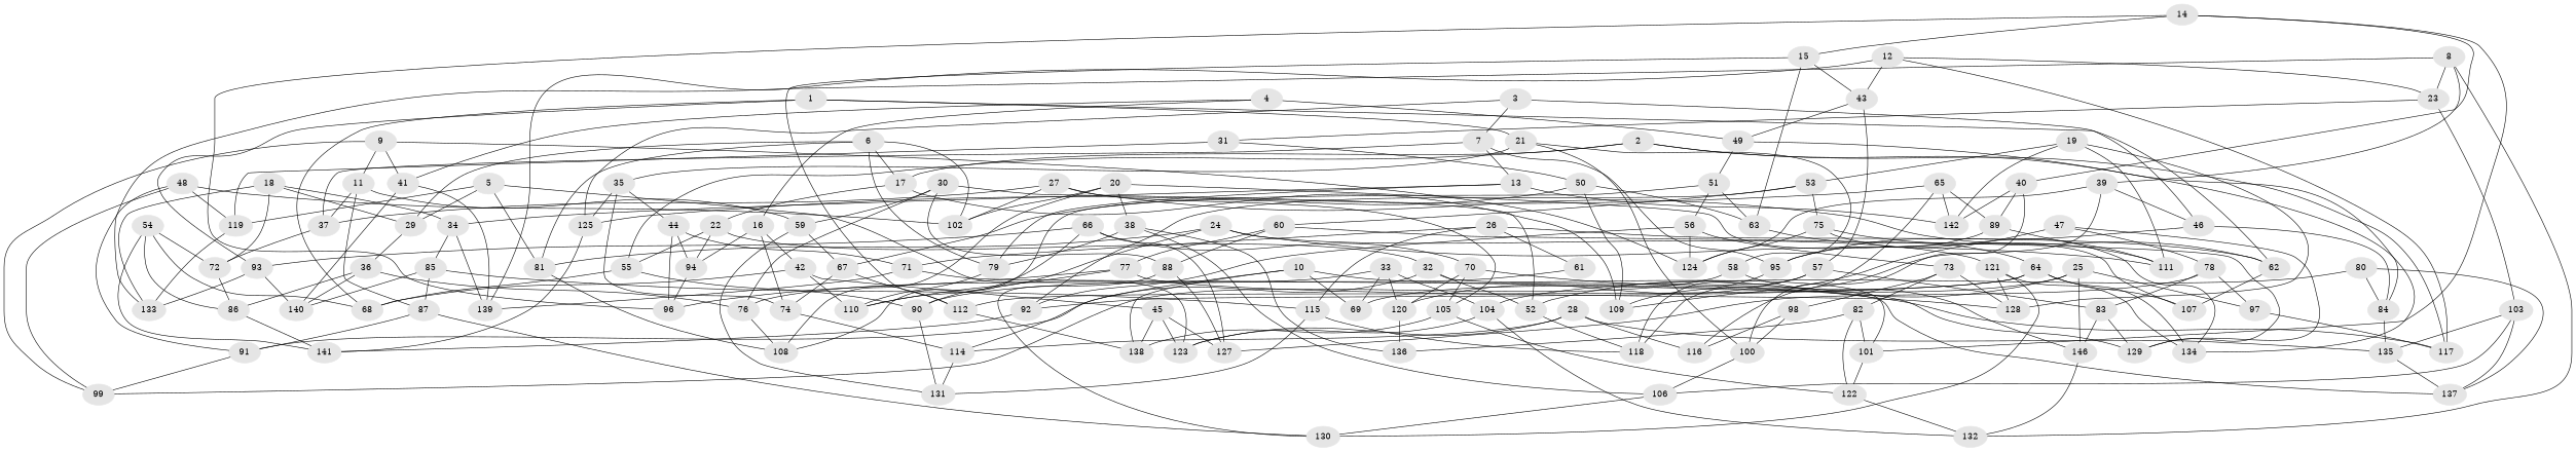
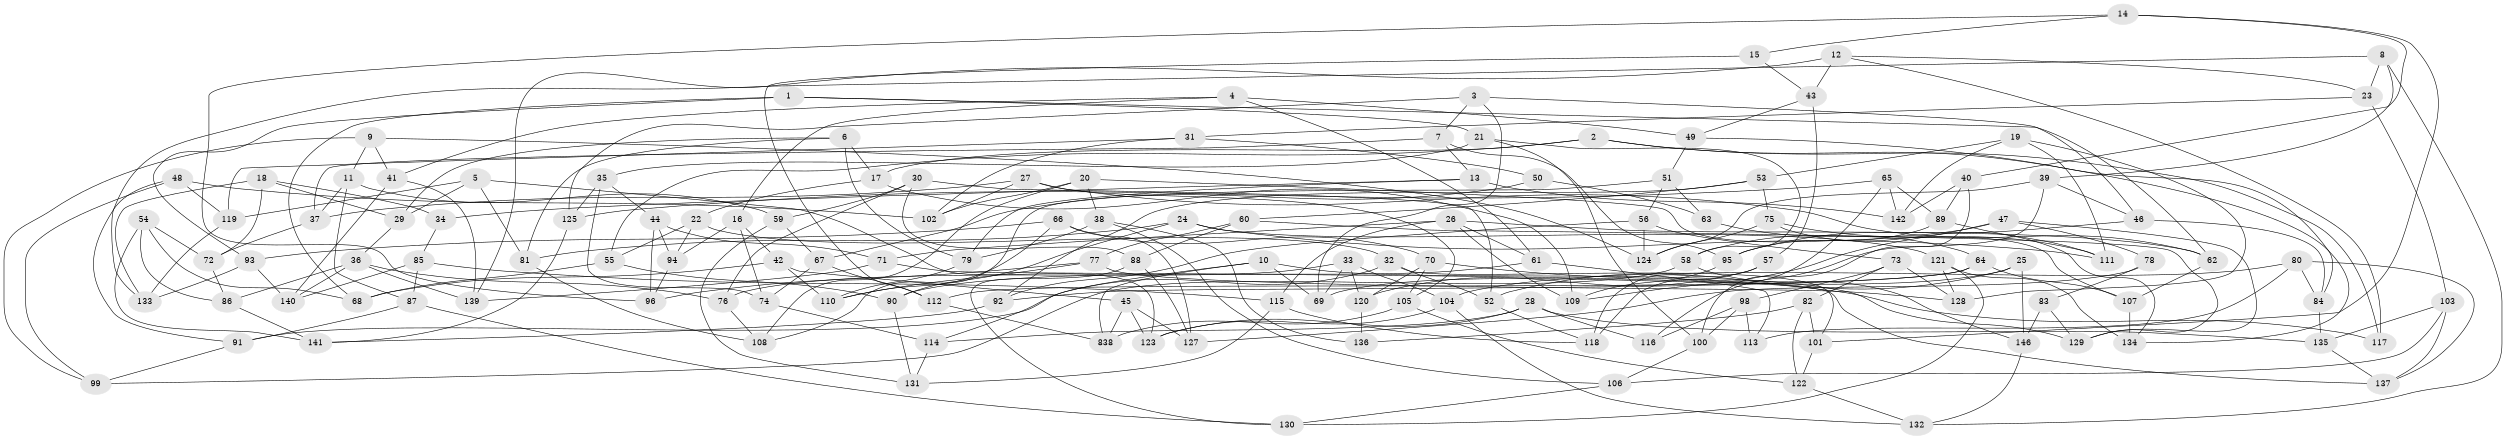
  graph {
    node [color=gray90 style=filled]
    1
    21
    62
    68
    93
    35
    58
    100
    107
    133
    140
    2
    17
    55
    117
    134
    22
    109
    90
    3
    7
    46
    69
    125
    13
    37
    95
    84
    141
    4
    16
    41
    49
    61
    42
    74
    94
    139
    51
+   113
    5
    29
    81
    119
    123
    36
    108
    6
    79
    110
    34
    142
    72
    8
    23
    39
    132
    31
    103
    124
    116
    9
    11
    99
    59
    87
    10
    114
    129
-   138
+   138 [label=838]
    131
    67
    91
    130
    12
    43
    57
    85
    14
    15
    40
    96
    101
    63
    112
    89
    122
    64
    45
    32
    18
    86
    19
    53
    111
    128
    60
    75
    92
    20
    38
    102
    106
    136
    44
    n106 [label=146]
    52
    50
    135
    137
    24
    121
    25
-   97
    118
    26
    71
    115
    27
    105
    28
    76
    30
    88
    127
    33
    104
    120
    83
    47
    78
    48
    56
    73
    77
    54
    82
    98
    65
    66
    70
    80
    1 -- 21
    1 -- 62
    1 -- 68
    1 -- 93
    21 -- 35
    21 -- 58
    21 -- 100
    62 -- 107
    93 -- 133
    93 -- 140
    35 -- 125
    35 -- 74
    35 -- 44
    58 -- 99
    58 -- n106
    100 -- 106
-   64 -- 134
+   107 -- 134
    2 -- 17
    2 -- 55
    2 -- 117
    2 -- 134
    17 -- 22
    17 -- 109
    55 -- 68
    55 -- 90
    22 -- 55
    22 -- 94
    22 -- 32
    90 -- 131
    3 -- 7
    3 -- 46
+   3 -- 69
    3 -- 125
    7 -- 13
    7 -- 37
    7 -- 95
    46 -- 95
    46 -- 84
    125 -- 141
    13 -- 79
    13 -- 34
    13 -- 142
    37 -- 72
    95 -- 109
    84 -- 135
    4 -- 16
    4 -- 41
    4 -- 49
+   4 -- 61
    16 -- 42
    16 -- 74
    16 -- 94
    41 -- 140
    41 -- 139
    49 -- 84
    49 -- 51
    61 -- 90
+   61 -- 113
    42 -- 68
    42 -- 110
    42 -- 45
    74 -- 114
    94 -- 96
    51 -- 108
    51 -- 63
    51 -- 56
    5 -- 29
    5 -- 81
    5 -- 119
    5 -- 123
    29 -- 36
    81 -- 108
    119 -- 133
    36 -- 140
    36 -- 86
    36 -- 76
    6 -- 17
    6 -- 29
    6 -- 81
    6 -- 79
    79 -- 110
-   34 -- 139
+   36 -- 139
    34 -- 85
    72 -- 86
    8 -- 133
    8 -- 23
    8 -- 39
    8 -- 132
    23 -- 31
    23 -- 103
    39 -- 46
    39 -- 124
    39 -- 116
    31 -- 119
-   6 -- 102
+   31 -- 102
    31 -- 50
    103 -- 106
    103 -- 135
    103 -- 137
    9 -- 41
    9 -- 124
    9 -- 11
    9 -- 99
    11 -- 37
    11 -- 59
    11 -- 87
    59 -- 131
    59 -- 67
    87 -- 91
    87 -- 130
    10 -- 69
    10 -- 114
    10 -- 129
    10 -- 138
    114 -- 131
    67 -- 74
    67 -- 112
    91 -- 99
    12 -- 117
    12 -- 139
    12 -- 23
    12 -- 43
    43 -- 49
    43 -- 57
    57 -- 118
    57 -- 120
-   57 -- 83
    85 -- 140
    85 -- 87
    85 -- 115
    14 -- 15
    14 -- 40
    14 -- 96
    14 -- 101
    15 -- 43
-   15 -- 63
    15 -- 112
    40 -- 100
    40 -- 142
    40 -- 89
    101 -- 122
    63 -- 64
    112 -- 138
    89 -- 95
    89 -- 111
    122 -- 132
    64 -- 107
    64 -- 112
    64 -- 92
    45 -- 123
    45 -- 138
    45 -- 127
    32 -- 91
    32 -- 101
    32 -- 52
    18 -- 133
    18 -- 29
    18 -- 34
    18 -- 72
    86 -- 141
    19 -- 142
    19 -- 53
    19 -- 111
    19 -- 128
    53 -- 60
    53 -- 75
    53 -- 92
    60 -- 129
    60 -- 88
    60 -- 77
    75 -- 134
    75 -- 124
    75 -- 111
    92 -- 141
    20 -- 107
    20 -- 108
    20 -- 38
    20 -- 102
    38 -- 79
    38 -- 106
    38 -- 136
    106 -- 130
    44 -- 94
    44 -- 96
    44 -- 71
    n106 -- 132
    52 -- 118
-   50 -- 109
+   26 -- 109
    50 -- 67
    50 -- 63
    135 -- 137
    24 -- 90
    24 -- 81
    24 -- 111
    24 -- 121
    121 -- 134
    121 -- 130
    121 -- 128
    25 -- 69
    25 -- n106
    25 -- 52
-   25 -- 97
-   97 -- 117
    26 -- 62
    26 -- 61
    26 -- 71
    26 -- 115
    71 -- 139
    71 -- 137
    115 -- 131
    115 -- 118
    27 -- 62
    27 -- 37
    27 -- 102
    27 -- 105
    105 -- 138
    105 -- 122
    28 -- 123
    28 -- 116
    28 -- 114
    28 -- 135
    76 -- 108
    30 -- 59
    30 -- 52
    30 -- 76
    30 -- 88
    88 -- 130
    88 -- 127
    33 -- 69
    33 -- 76
    33 -- 104
    33 -- 120
    104 -- 123
    104 -- 132
    120 -- 136
    83 -- 129
    83 -- n106
+   47 -- 58
    47 -- 109
    47 -- 129
    47 -- 78
-   78 -- 97
    78 -- 127
    78 -- 83
    48 -- 119
    48 -- 99
    48 -- 91
    48 -- 102
    56 -- 124
    56 -- 92
    56 -- 73
    73 -- 128
    73 -- 82
    73 -- 98
    77 -- 110
    77 -- 96
    77 -- 128
    54 -- 68
    54 -- 141
    54 -- 72
    54 -- 86
    82 -- 101
    82 -- 122
    82 -- 136
    98 -- 100
+   98 -- 113
    98 -- 116
    65 -- 125
    65 -- 142
    65 -- 89
    65 -- 118
    66 -- 93
    66 -- 110
    66 -- 127
    66 -- 70
    70 -- 117
    70 -- 105
    70 -- 120
    80 -- 84
+   80 -- 113
    80 -- 137
    80 -- 104
  }
